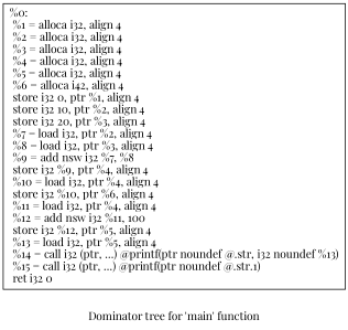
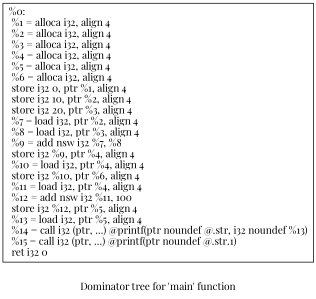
  digraph {
    label="Dominator tree for 'main' function"
    fontname="Playfair Display"
-   n1 [label="{%0:\l  %1 = alloca i32, align 4\l  %2 = alloca i32, align 4\l  %3 = alloca i32, align 4\l  %4 = alloca i32, align 4\l  %5 = alloca i32, align 4\l  %6 = alloca i42, align 4\l  store i32 0, ptr %1, align 4\l  store i32 10, ptr %2, align 4\l  store i32 20, ptr %3, align 4\l  %7 = load i32, ptr %2, align 4\l  %8 = load i32, ptr %3, align 4\l  %9 = add nsw i32 %7, %8\l  store i32 %9, ptr %4, align 4\l  %10 = load i32, ptr %4, align 4\l  store i32 %10, ptr %6, align 4\l  %11 = load i32, ptr %4, align 4\l  %12 = add nsw i32 %11, 100\l  store i32 %12, ptr %5, align 4\l  %13 = load i32, ptr %5, align 4\l  %14 = call i32 (ptr, ...) @printf(ptr noundef @.str, i32 noundef %13)\l  %15 = call i32 (ptr, ...) @printf(ptr noundef @.str.1)\l  ret i32 0\l}" shape=record fontname="Playfair Display"]
+   n1 [label="{%0:\l  %1 = alloca i32, align 4\l  %2 = alloca i32, align 4\l  %3 = alloca i32, align 4\l  %4 = alloca i32, align 4\l  %5 = alloca i32, align 4\l  %6 = alloca i32, align 4\l  store i32 0, ptr %1, align 4\l  store i32 10, ptr %2, align 4\l  store i32 20, ptr %3, align 4\l  %7 = load i32, ptr %2, align 4\l  %8 = load i32, ptr %3, align 4\l  %9 = add nsw i32 %7, %8\l  store i32 %9, ptr %4, align 4\l  %10 = load i32, ptr %4, align 4\l  store i32 %10, ptr %6, align 4\l  %11 = load i32, ptr %4, align 4\l  %12 = add nsw i32 %11, 100\l  store i32 %12, ptr %5, align 4\l  %13 = load i32, ptr %5, align 4\l  %14 = call i32 (ptr, ...) @printf(ptr noundef @.str, i32 noundef %13)\l  %15 = call i32 (ptr, ...) @printf(ptr noundef @.str.1)\l  ret i32 0\l}" shape=record fontname="Playfair Display"]
  }
